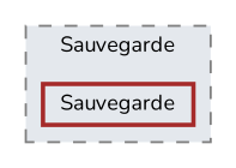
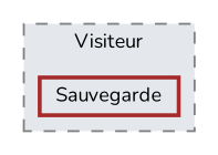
  digraph {
    compound=true
    fontname=Nunito
    n1 [color=brown fillcolor="#e4e8ed" fontname=Nunito fontsize=10 height=0.2 label=Sauvegarde shape=box style="filled,bold" width=0.4]
    subgraph cluster_1 {
      bgcolor="#e4e8ed"
      fontsize=10
-     label=Sauvegarde
+     label=Visiteur
      pencolor=grey50
      style="filled,dashed"
      n1
    }
  }
